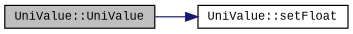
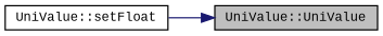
  digraph {
    rankdir=LR
    fontname="Liberation Mono"
    node [color=black fontname="Liberation Mono" fontsize=10 shape=record style=filled]
    n1 [fillcolor=grey75 fontcolor=black height=0.2 label="UniValue::UniValue" width=0.4]
    n2 [fillcolor=white height=0.2 label="UniValue::setFloat" width=0.4]
-   n1 -> n2 [color=midnightblue fontname="Liberation Mono" fontsize=10 labelfontname=Helvetica labelfontsize=10 style=solid]
+   n2 -> n1 [color=midnightblue fontname="Liberation Mono" fontsize=10 labelfontname=Helvetica labelfontsize=10 style=solid]
  }
